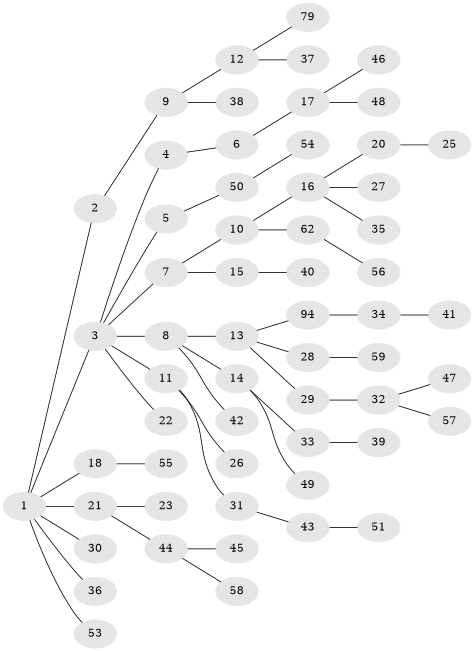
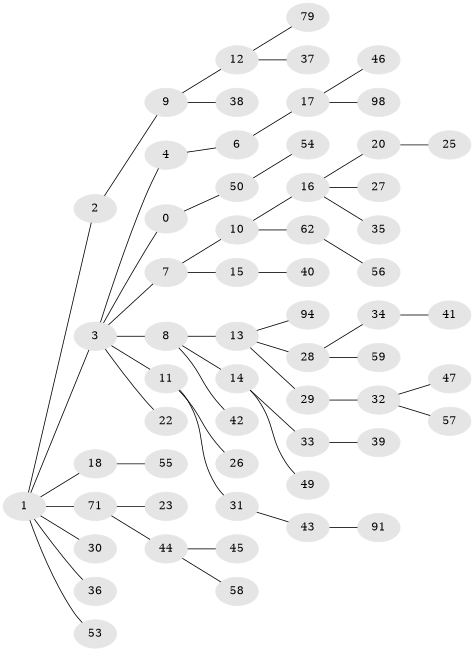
  graph {
    rankdir=LR
    node [color=gray90 style=filled]
    1
    2
    3
    18
-   21
+   21 [label=71]
    30
    36
    53
    9
    4
-   5
+   5 [label=0]
    7
    8
    11
    22
    55
    23
    44
    12
    38
    6
    50
    10
    15
    13
    14
    42
    26
    31
    17
    54
    46
-   48
+   48 [label=98]
    16
    n35 [label=62]
    40
    n37 [label=94]
    28
    29
    33
    49
    n42 [label=79]
    37
    20
    27
    35
    56
    43
    34
    59
    32
    39
    25
    45
    58
    41
    47
    57
-   51
+   51 [label=91]
    1 -- 2
    1 -- 3
    1 -- 18
    1 -- 21
    1 -- 30
    1 -- 36
    1 -- 53
    2 -- 9
    3 -- 4
    3 -- 5
    3 -- 7
    3 -- 8
    3 -- 11
    3 -- 22
    18 -- 55
    21 -- 23
    21 -- 44
    9 -- 12
    9 -- 38
    4 -- 6
    5 -- 50
    7 -- 10
    7 -- 15
    8 -- 13
    8 -- 14
    8 -- 42
    11 -- 26
    11 -- 31
    44 -- 45
    44 -- 58
    12 -- n42
    12 -- 37
    6 -- 17
    50 -- 54
    10 -- 16
    10 -- n35
    15 -- 40
    13 -- n37
    13 -- 28
    13 -- 29
    14 -- 33
    14 -- 49
    31 -- 43
    17 -- 46
    17 -- 48
    16 -- 20
    16 -- 27
    16 -- 35
    n35 -- 56
-   n37 -- 34
+   28 -- 34
    28 -- 59
    29 -- 32
    33 -- 39
    20 -- 25
    43 -- 51
    34 -- 41
    32 -- 47
    32 -- 57
  }
